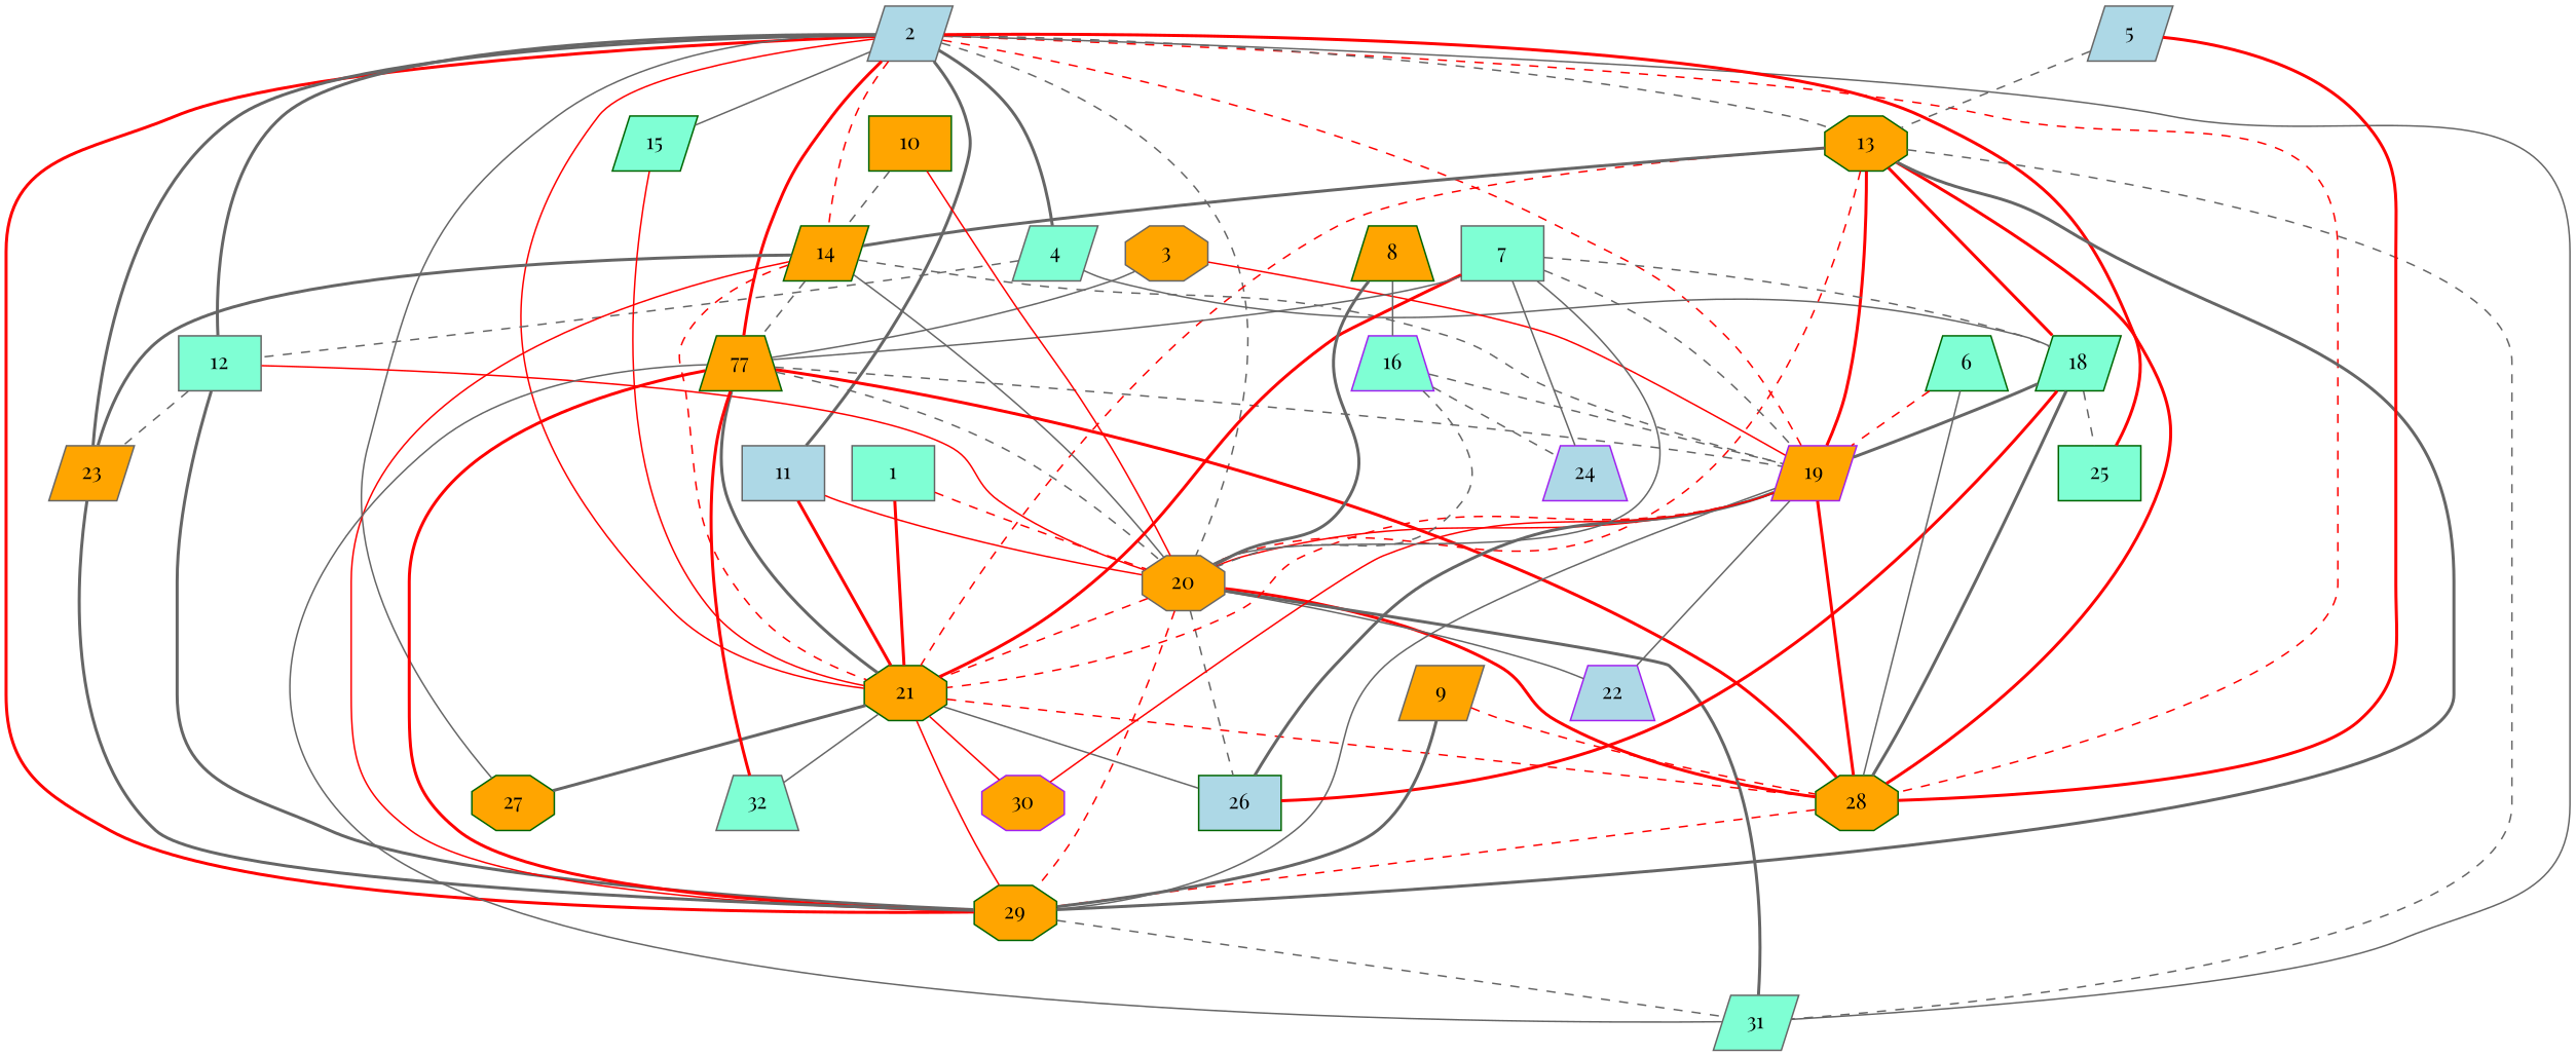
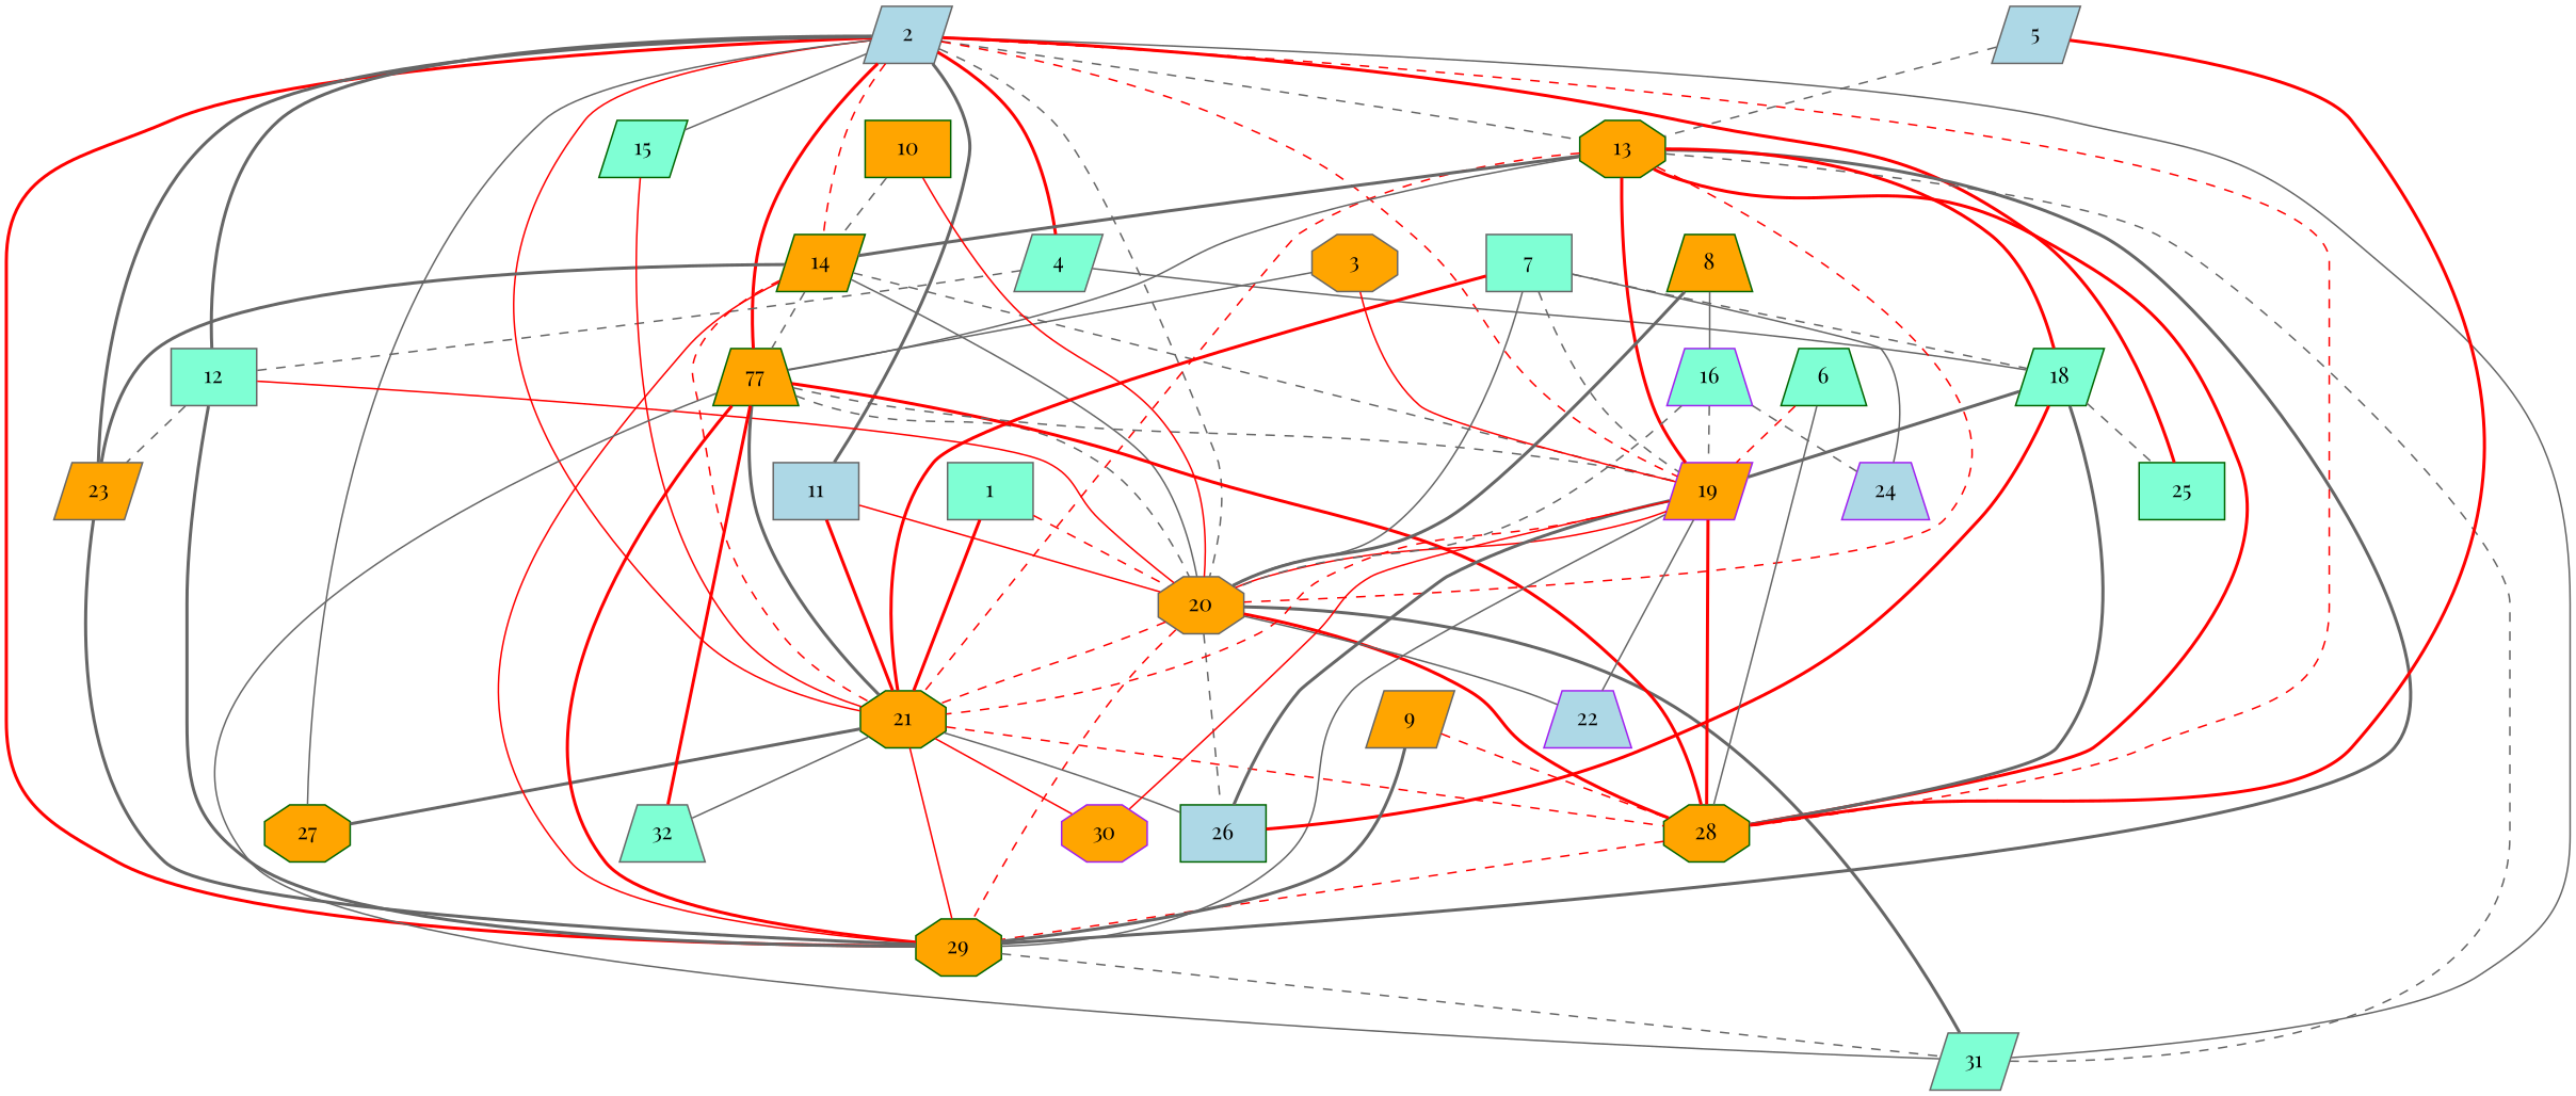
  graph {
    fontname="Playfair Display"
    node [color=darkgreen fillcolor=orange fontname="Playfair Display" shape=parallelogram style=filled]
    edge [color=gray40 fontname="Playfair Display" style=dashed weight=1.0]
    1 [color=gray40 fillcolor=aquamarine shape=box]
    20 [color=gray40 shape=octagon]
    21 [shape=octagon]
    28 [shape=octagon]
    29 [shape=octagon]
    31 [color=gray40 fillcolor=aquamarine]
    26 [fillcolor=lightblue shape=box]
    22 [color=purple fillcolor=lightblue shape=trapezium]
    27 [shape=octagon]
    32 [color=gray40 fillcolor=aquamarine shape=trapezium]
    30 [color=purple shape=octagon]
    2 [color=gray40 fillcolor=lightblue]
    4 [color=gray40 fillcolor=aquamarine]
    11 [color=gray40 fillcolor=lightblue shape=box]
    12 [color=gray40 fillcolor=aquamarine shape=box]
    13 [shape=octagon]
    14
    15 [fillcolor=aquamarine]
    n19 [label=77 shape=trapezium]
    19 [color=purple]
    23 [color=gray40]
    25 [fillcolor=aquamarine shape=box]
    18 [fillcolor=aquamarine]
    16 [color=purple fillcolor=aquamarine shape=trapezium]
    24 [color=purple fillcolor=lightblue shape=trapezium]
    3 [color=gray40 shape=octagon]
    5 [color=gray40 fillcolor=lightblue]
    6 [fillcolor=aquamarine shape=trapezium]
    7 [color=gray40 fillcolor=aquamarine shape=box]
    8 [shape=trapezium]
    9 [color=gray40]
    10 [shape=box]
    1 -- 20 [color=red]
    1 -- 21 [color=red style=bold]
    20 -- 21 [color=red]
    20 -- 28 [color=red style=bold]
    20 -- 29 [color=red weight=2.0]
    20 -- 31 [style=bold weight=2.0]
    20 -- 26
    20 -- 22 [style=solid]
    21 -- 28 [color=red]
    21 -- 29 [color=red style=solid weight=2.0]
    21 -- 26 [style=solid]
    21 -- 27 [style=bold]
    21 -- 32 [style=solid]
    21 -- 30 [color=red style=solid]
    28 -- 29 [color=red weight=3.0]
    29 -- 31
    2 -- 20 [weight=2.0]
    2 -- 21 [color=red style=solid weight=2.0]
    2 -- 28 [color=red weight=3.0]
    2 -- 29 [color=red style=bold weight=2.0]
    2 -- 31 [style=solid]
    2 -- 27 [style=solid]
-   2 -- 4 [style=bold]
+   2 -- 4 [color=red style=bold]
    2 -- 11 [style=bold]
    2 -- 12 [style=bold]
    2 -- 13 [weight=3.0]
    2 -- 14 [color=red weight=3.0]
    2 -- 15 [style=solid weight=2.0]
    2 -- n19 [color=red style=bold weight=2.0]
    2 -- 19 [color=red weight=2.0]
    2 -- 23 [style=bold]
    2 -- 25 [color=red style=bold]
    4 -- 12
    4 -- 18 [style=solid]
    11 -- 20 [color=red style=solid]
    11 -- 21 [color=red style=bold]
    12 -- 20 [color=red style=solid]
    12 -- 29 [style=bold]
    12 -- 23
    13 -- 20 [color=red]
    13 -- 21 [color=red]
    13 -- 28 [color=red style=bold]
    13 -- 29 [style=bold]
    13 -- 31
    13 -- 14 [style=bold]
-   7 -- n19 [style=solid]
+   13 -- n19 [style=solid]
    13 -- 19 [color=red style=bold]
    13 -- 18 [color=red style=bold]
    14 -- 20 [style=solid]
    14 -- 21 [color=red]
    14 -- 29 [color=red style=solid]
    14 -- n19
    14 -- 19
    14 -- 23 [style=bold]
    15 -- 21 [color=red style=solid]
    n19 -- 20
    n19 -- 21 [style=bold weight=3.0]
    n19 -- 28 [color=red style=bold weight=2.0]
    n19 -- 29 [color=red style=bold weight=2.0]
    n19 -- 31 [style=solid]
    n19 -- 32 [color=red style=bold]
    n19 -- 19
    19 -- 20 [color=red style=solid]
    19 -- 21 [color=red weight=2.0]
    19 -- 28 [color=red style=bold]
    19 -- 29 [style=solid]
    19 -- 26 [style=bold]
    19 -- 22 [style=solid]
    19 -- 30 [color=red style=solid]
    23 -- 29 [style=bold]
    18 -- 28 [style=bold]
    18 -- 26 [color=red style=bold]
    18 -- 19 [style=bold weight=2.0]
    18 -- 25
    16 -- 20
    16 -- 19
    16 -- 24
    3 -- n19 [style=solid]
    3 -- 19 [color=red style=solid]
    5 -- 28 [color=red style=bold]
    5 -- 13
    6 -- 28 [style=solid]
    6 -- 19 [color=red]
    7 -- 20 [style=solid]
    7 -- 21 [color=red style=bold weight=2.0]
    7 -- 19
    7 -- 18
    7 -- 24 [style=solid]
    8 -- 20 [style=bold]
    8 -- 16 [style=solid]
    9 -- 28 [color=red]
    9 -- 29 [style=bold]
    10 -- 20 [color=red style=solid]
    10 -- 14
  }
